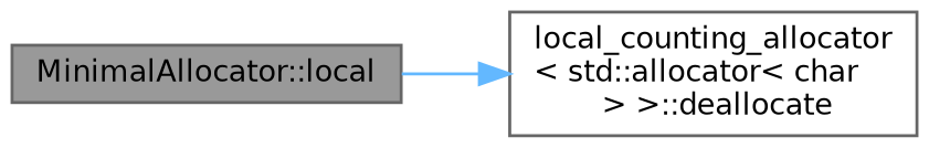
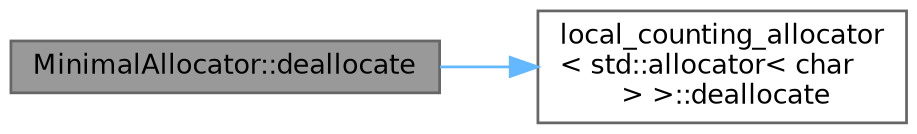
  digraph {
    rankdir=LR
    node [fontname=Helvetica fontsize=10 shape=box style=filled]
-   n1 [color=gray40 fillcolor=grey60 fontcolor=black height=0.2 label="MinimalAllocator::local" width=0.4]
+   n1 [color=gray40 fillcolor=grey60 fontcolor=black height=0.2 label="MinimalAllocator::deallocate" width=0.4]
    n2 [color=grey40 fillcolor=white height=0.2 label="local_counting_allocator\l\< std::allocator\< char\l \> \>::deallocate" width=0.4]
    n1 -> n2 [color=steelblue1 fontname=Helvetica fontsize=10 labelfontname=Helvetica labelfontsize=10 style=solid]
  }
